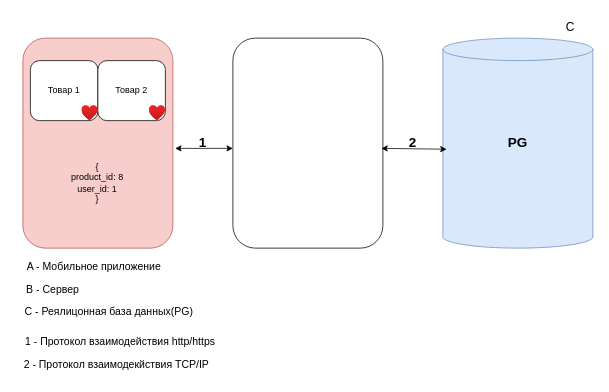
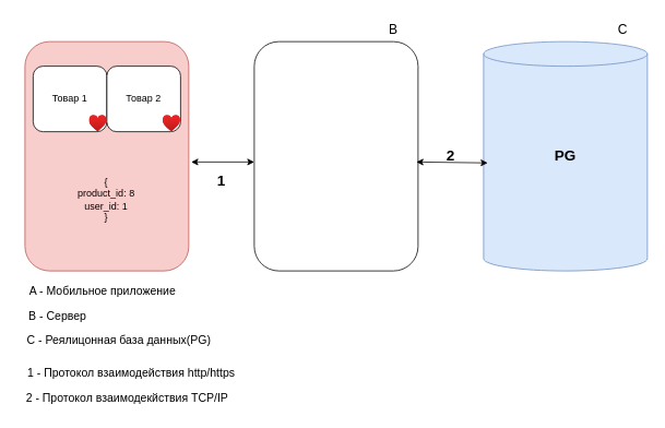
  <mxCell id="0" />
  <mxCell id="1" parent="0" />
  <mxCell id="2" value="" style="rounded=1;whiteSpace=wrap;html=1;fillColor=#f8cecc;strokeColor=#b85450;" parent="1" vertex="1"><mxGeometry x="30" y="50" width="200" height="280" as="geometry" /></mxCell>
  <mxCell id="3" value="" style="rounded=1;whiteSpace=wrap;html=1;" parent="1" vertex="1"><mxGeometry x="310" y="50" width="200" height="280" as="geometry" /></mxCell>
  <mxCell id="4" value="" style="shape=cylinder3;whiteSpace=wrap;html=1;boundedLbl=1;backgroundOutline=1;size=15;fillColor=#dae8fc;strokeColor=#6c8ebf;" parent="1" vertex="1"><mxGeometry x="590" y="50" width="200" height="280" as="geometry" /></mxCell>
  <mxCell id="5" value="" style="endArrow=classic;startArrow=classic;html=1;rounded=0;exitX=1.015;exitY=0.525;exitDx=0;exitDy=0;exitPerimeter=0;entryX=0;entryY=0.525;entryDx=0;entryDy=0;entryPerimeter=0;" parent="1" source="2" target="3" edge="1"><mxGeometry width="50" height="50" relative="1" as="geometry"><mxPoint x="380" y="220" as="sourcePoint" /><mxPoint x="430" y="170" as="targetPoint" /></mxGeometry></mxCell>
  <mxCell id="6" value="" style="endArrow=classic;startArrow=classic;html=1;rounded=0;entryX=0.025;entryY=0.529;entryDx=0;entryDy=0;entryPerimeter=0;exitX=0.99;exitY=0.525;exitDx=0;exitDy=0;exitPerimeter=0;" parent="1" source="3" target="4" edge="1"><mxGeometry width="50" height="50" relative="1" as="geometry"><mxPoint x="380" y="220" as="sourcePoint" /><mxPoint x="430" y="170" as="targetPoint" /></mxGeometry></mxCell>
- <mxCell id="7" value="&lt;font style=&quot;font-size: 18px;&quot;&gt;&lt;b&gt;1&lt;/b&gt;&lt;/font&gt;" style="text;html=1;align=center;verticalAlign=middle;whiteSpace=wrap;rounded=0;" parent="1" vertex="1"><mxGeometry x="240" y="175" width="60" height="30" as="geometry" /></mxCell>
+ <mxCell id="7" value="&lt;font style=&quot;font-size: 18px;&quot;&gt;&lt;b&gt;1&lt;/b&gt;&lt;/font&gt;" style="text;html=1;align=center;verticalAlign=middle;whiteSpace=wrap;rounded=0;" parent="1" vertex="1"><mxGeometry x="240" y="205" width="60" height="30" as="geometry" /></mxCell>
  <mxCell id="8" value="&lt;font style=&quot;font-size: 18px;&quot;&gt;&lt;b&gt;2&lt;/b&gt;&lt;/font&gt;" style="text;html=1;align=center;verticalAlign=middle;whiteSpace=wrap;rounded=0;" parent="1" vertex="1"><mxGeometry x="520" y="175" width="60" height="30" as="geometry" /></mxCell>
  <mxCell id="9" value="&lt;b&gt;&lt;font style=&quot;font-size: 18px;&quot;&gt;PG&lt;/font&gt;&lt;/b&gt;" style="text;html=1;align=center;verticalAlign=middle;whiteSpace=wrap;rounded=0;" parent="1" vertex="1"><mxGeometry x="660" y="175" width="60" height="30" as="geometry" /></mxCell>
+ <mxCell id="10" value="&lt;font style=&quot;font-size: 16px;&quot;&gt;B&lt;/font&gt;" style="text;html=1;align=center;verticalAlign=middle;whiteSpace=wrap;rounded=0;" parent="1" vertex="1"><mxGeometry x="450" y="20" width="60" height="30" as="geometry" /></mxCell>
  <mxCell id="11" value="&lt;font style=&quot;font-size: 16px;&quot;&gt;C&lt;/font&gt;" style="text;html=1;align=center;verticalAlign=middle;whiteSpace=wrap;rounded=0;" parent="1" vertex="1"><mxGeometry x="730" y="20" width="60" height="30" as="geometry" /></mxCell>
  <mxCell id="12" value="&lt;font style=&quot;font-size: 14px;&quot;&gt;A - Мобильное приложение&lt;/font&gt;" style="text;html=1;align=center;verticalAlign=middle;whiteSpace=wrap;rounded=0;" parent="1" vertex="1"><mxGeometry x="30" y="340" width="190" height="30" as="geometry" /></mxCell>
  <mxCell id="13" value="&lt;font style=&quot;font-size: 14px;&quot;&gt;B - Сервер&lt;/font&gt;" style="text;html=1;align=center;verticalAlign=middle;whiteSpace=wrap;rounded=0;" parent="1" vertex="1"><mxGeometry x="30" y="370" width="80" height="30" as="geometry" /></mxCell>
  <mxCell id="14" value="&lt;font style=&quot;font-size: 14px;&quot;&gt;С - Реялицонная база данных(PG)&lt;/font&gt;" style="text;html=1;align=center;verticalAlign=middle;whiteSpace=wrap;rounded=0;" parent="1" vertex="1"><mxGeometry x="30" y="400" width="230" height="30" as="geometry" /></mxCell>
  <mxCell id="15" value="&lt;font style=&quot;font-size: 14px;&quot;&gt;1 - Протокол взаимодействия http/https&lt;/font&gt;" style="text;html=1;align=center;verticalAlign=middle;whiteSpace=wrap;rounded=0;" parent="1" vertex="1"><mxGeometry x="20" y="440" width="280" height="30" as="geometry" /></mxCell>
  <mxCell id="16" value="&lt;font style=&quot;font-size: 14px;&quot;&gt;2 - Протокол взаимодекйствия&amp;nbsp;TCP/IP&lt;/font&gt;" style="text;html=1;align=center;verticalAlign=middle;whiteSpace=wrap;rounded=0;" parent="1" vertex="1"><mxGeometry x="20" y="470" width="270" height="30" as="geometry" /></mxCell>
  <mxCell id="17" value="" style="rounded=1;whiteSpace=wrap;html=1;" parent="1" vertex="1"><mxGeometry x="40" y="80" width="90" height="80" as="geometry" /></mxCell>
  <mxCell id="18" value="" style="rounded=1;whiteSpace=wrap;html=1;" parent="1" vertex="1"><mxGeometry x="130" y="80" width="90" height="80" as="geometry" /></mxCell>
  <mxCell id="19" value="Товар 1" style="text;html=1;align=center;verticalAlign=middle;whiteSpace=wrap;rounded=0;" parent="1" vertex="1"><mxGeometry x="55" y="105" width="60" height="30" as="geometry" /></mxCell>
  <mxCell id="20" value="Товар 2" style="text;html=1;align=center;verticalAlign=middle;whiteSpace=wrap;rounded=0;" parent="1" vertex="1"><mxGeometry x="145" y="105" width="60" height="30" as="geometry" /></mxCell>
  <mxCell id="21" value="" style="image;aspect=fixed;html=1;points=[];align=center;fontSize=12;image=img/lib/azure2/general/Heart.svg;" parent="1" vertex="1"><mxGeometry x="108.67" y="140" width="21.33" height="20" as="geometry" /></mxCell>
  <mxCell id="22" value="" style="image;aspect=fixed;html=1;points=[];align=center;fontSize=12;image=img/lib/azure2/general/Heart.svg;" parent="1" vertex="1"><mxGeometry x="198.67" y="140" width="21.33" height="20" as="geometry" /></mxCell>
  <mxCell id="23" value="{&lt;div&gt;product_id: 8&lt;/div&gt;&lt;div&gt;user_id: 1&lt;/div&gt;&lt;div&gt;}&lt;/div&gt;" style="text;html=1;align=center;verticalAlign=middle;whiteSpace=wrap;rounded=0;" vertex="1" parent="1"><mxGeometry x="79.34" y="205" width="100.66" height="75" as="geometry" /></mxCell>
